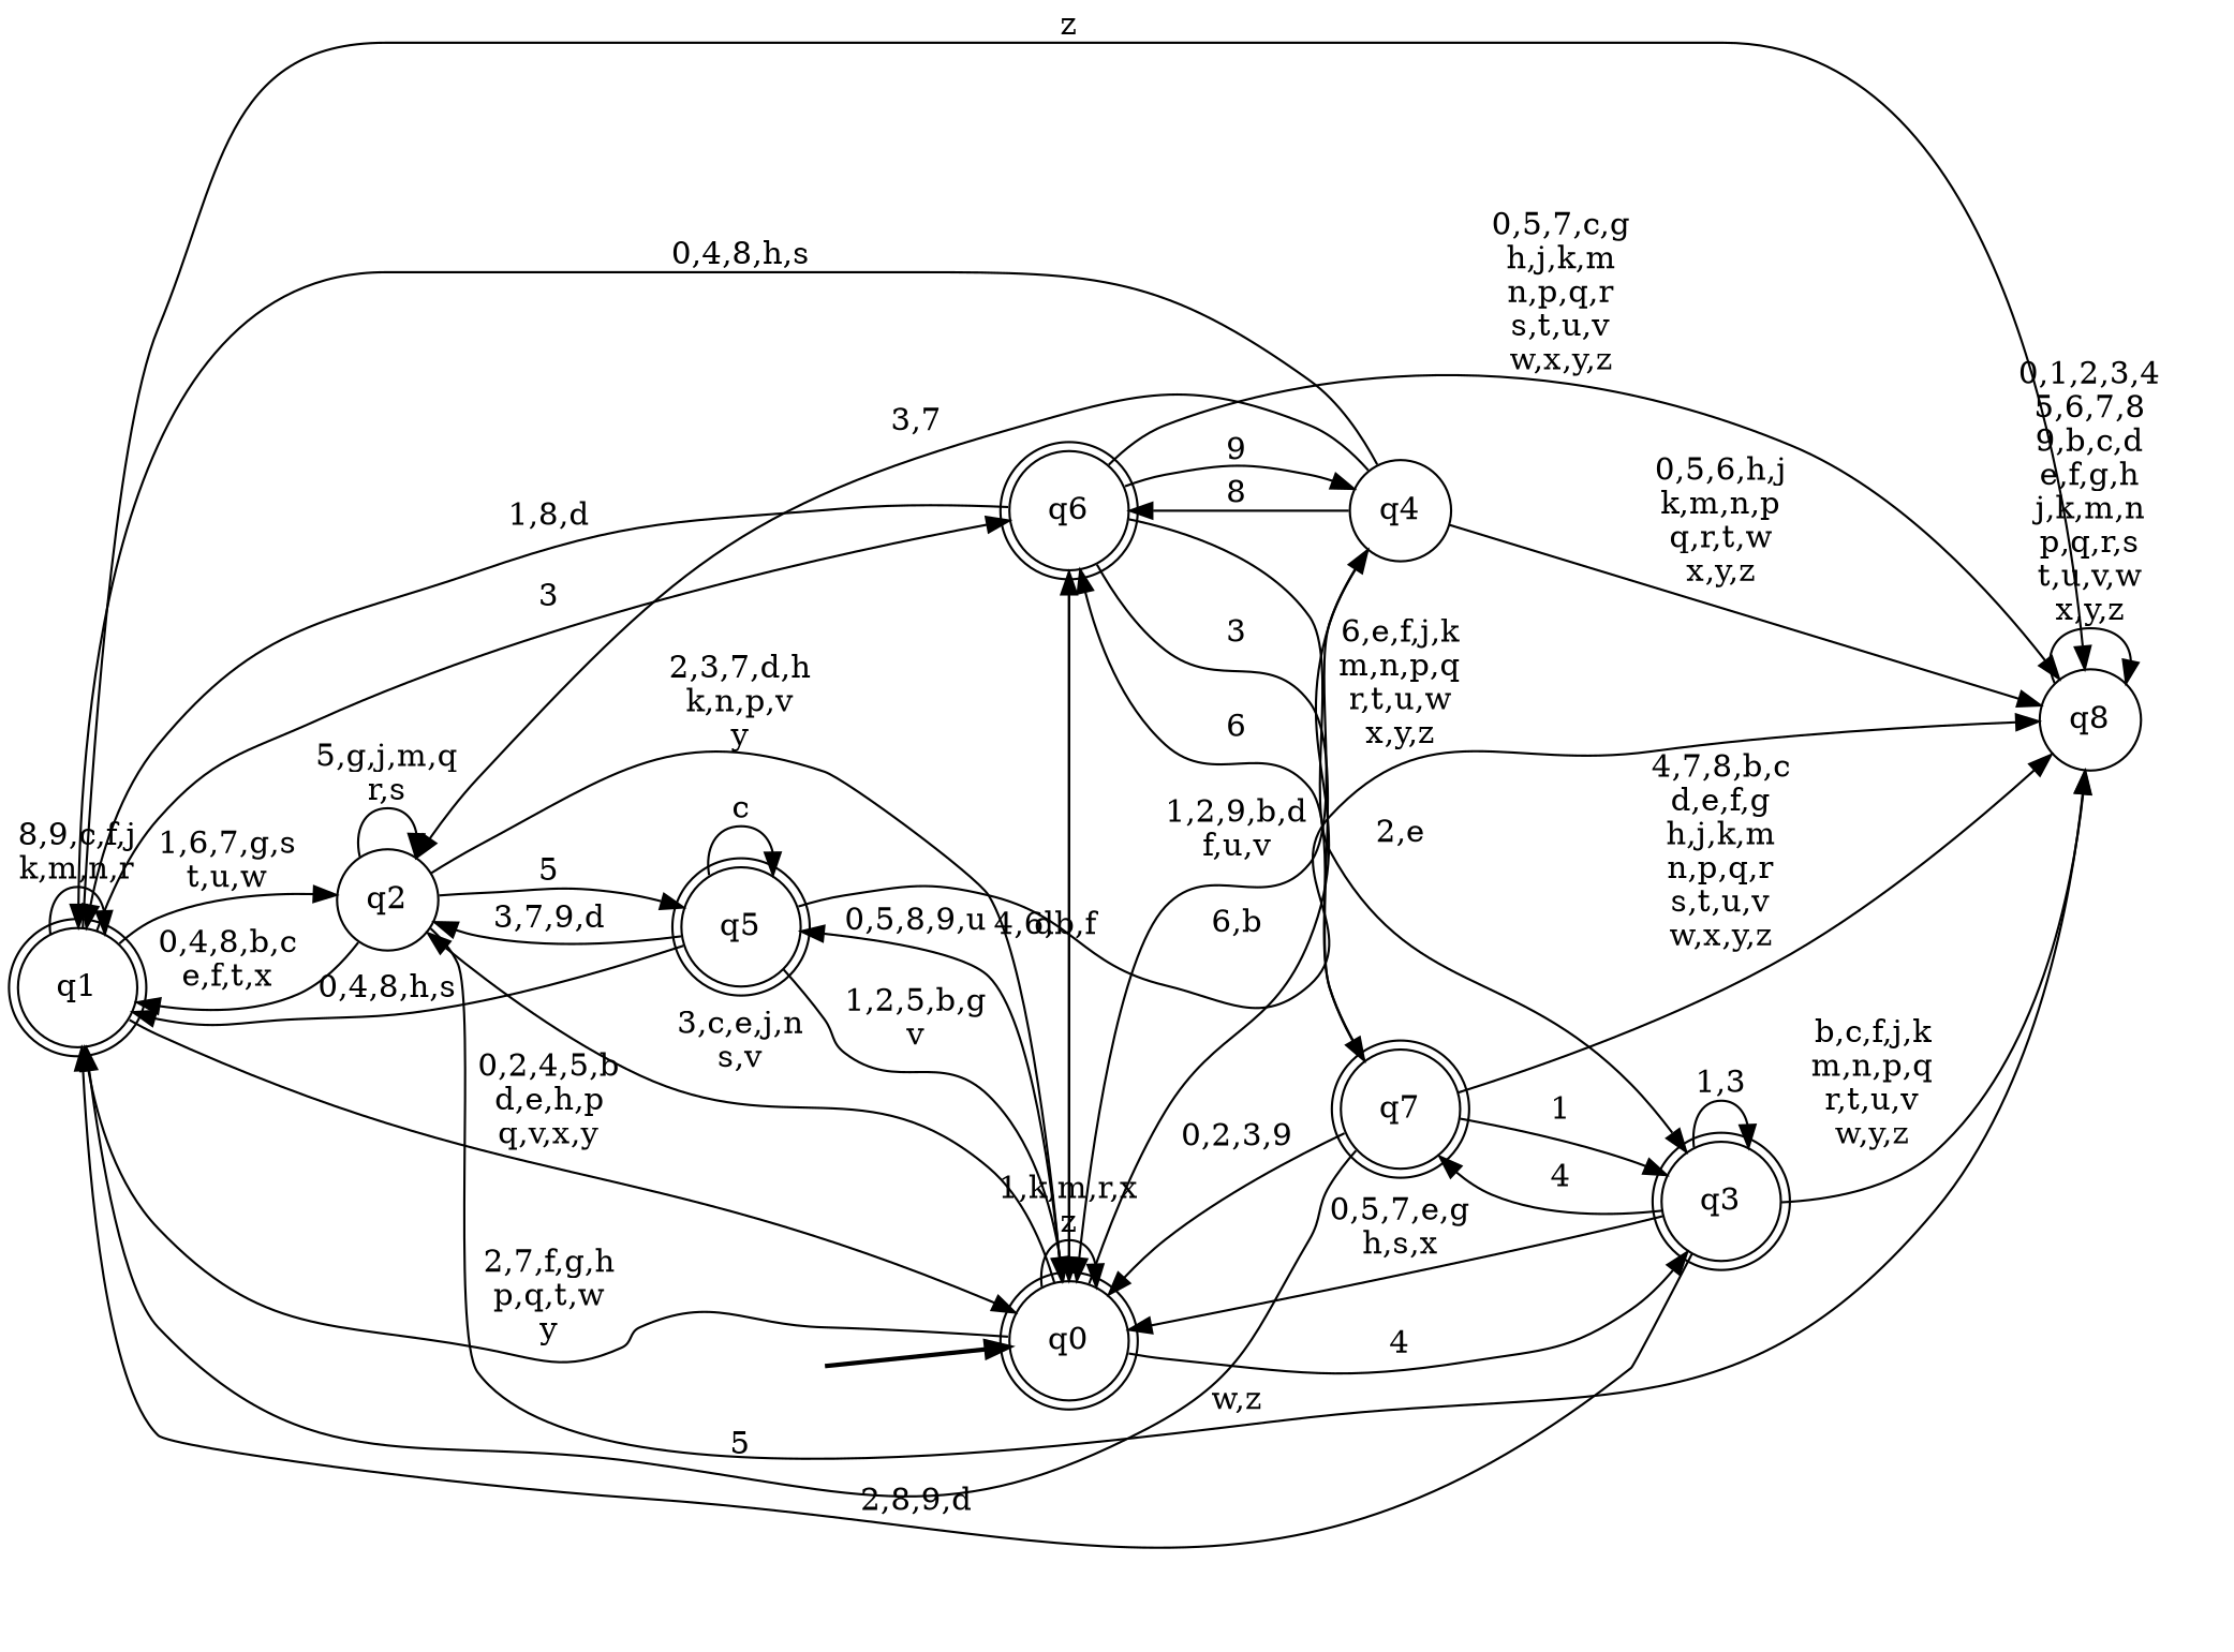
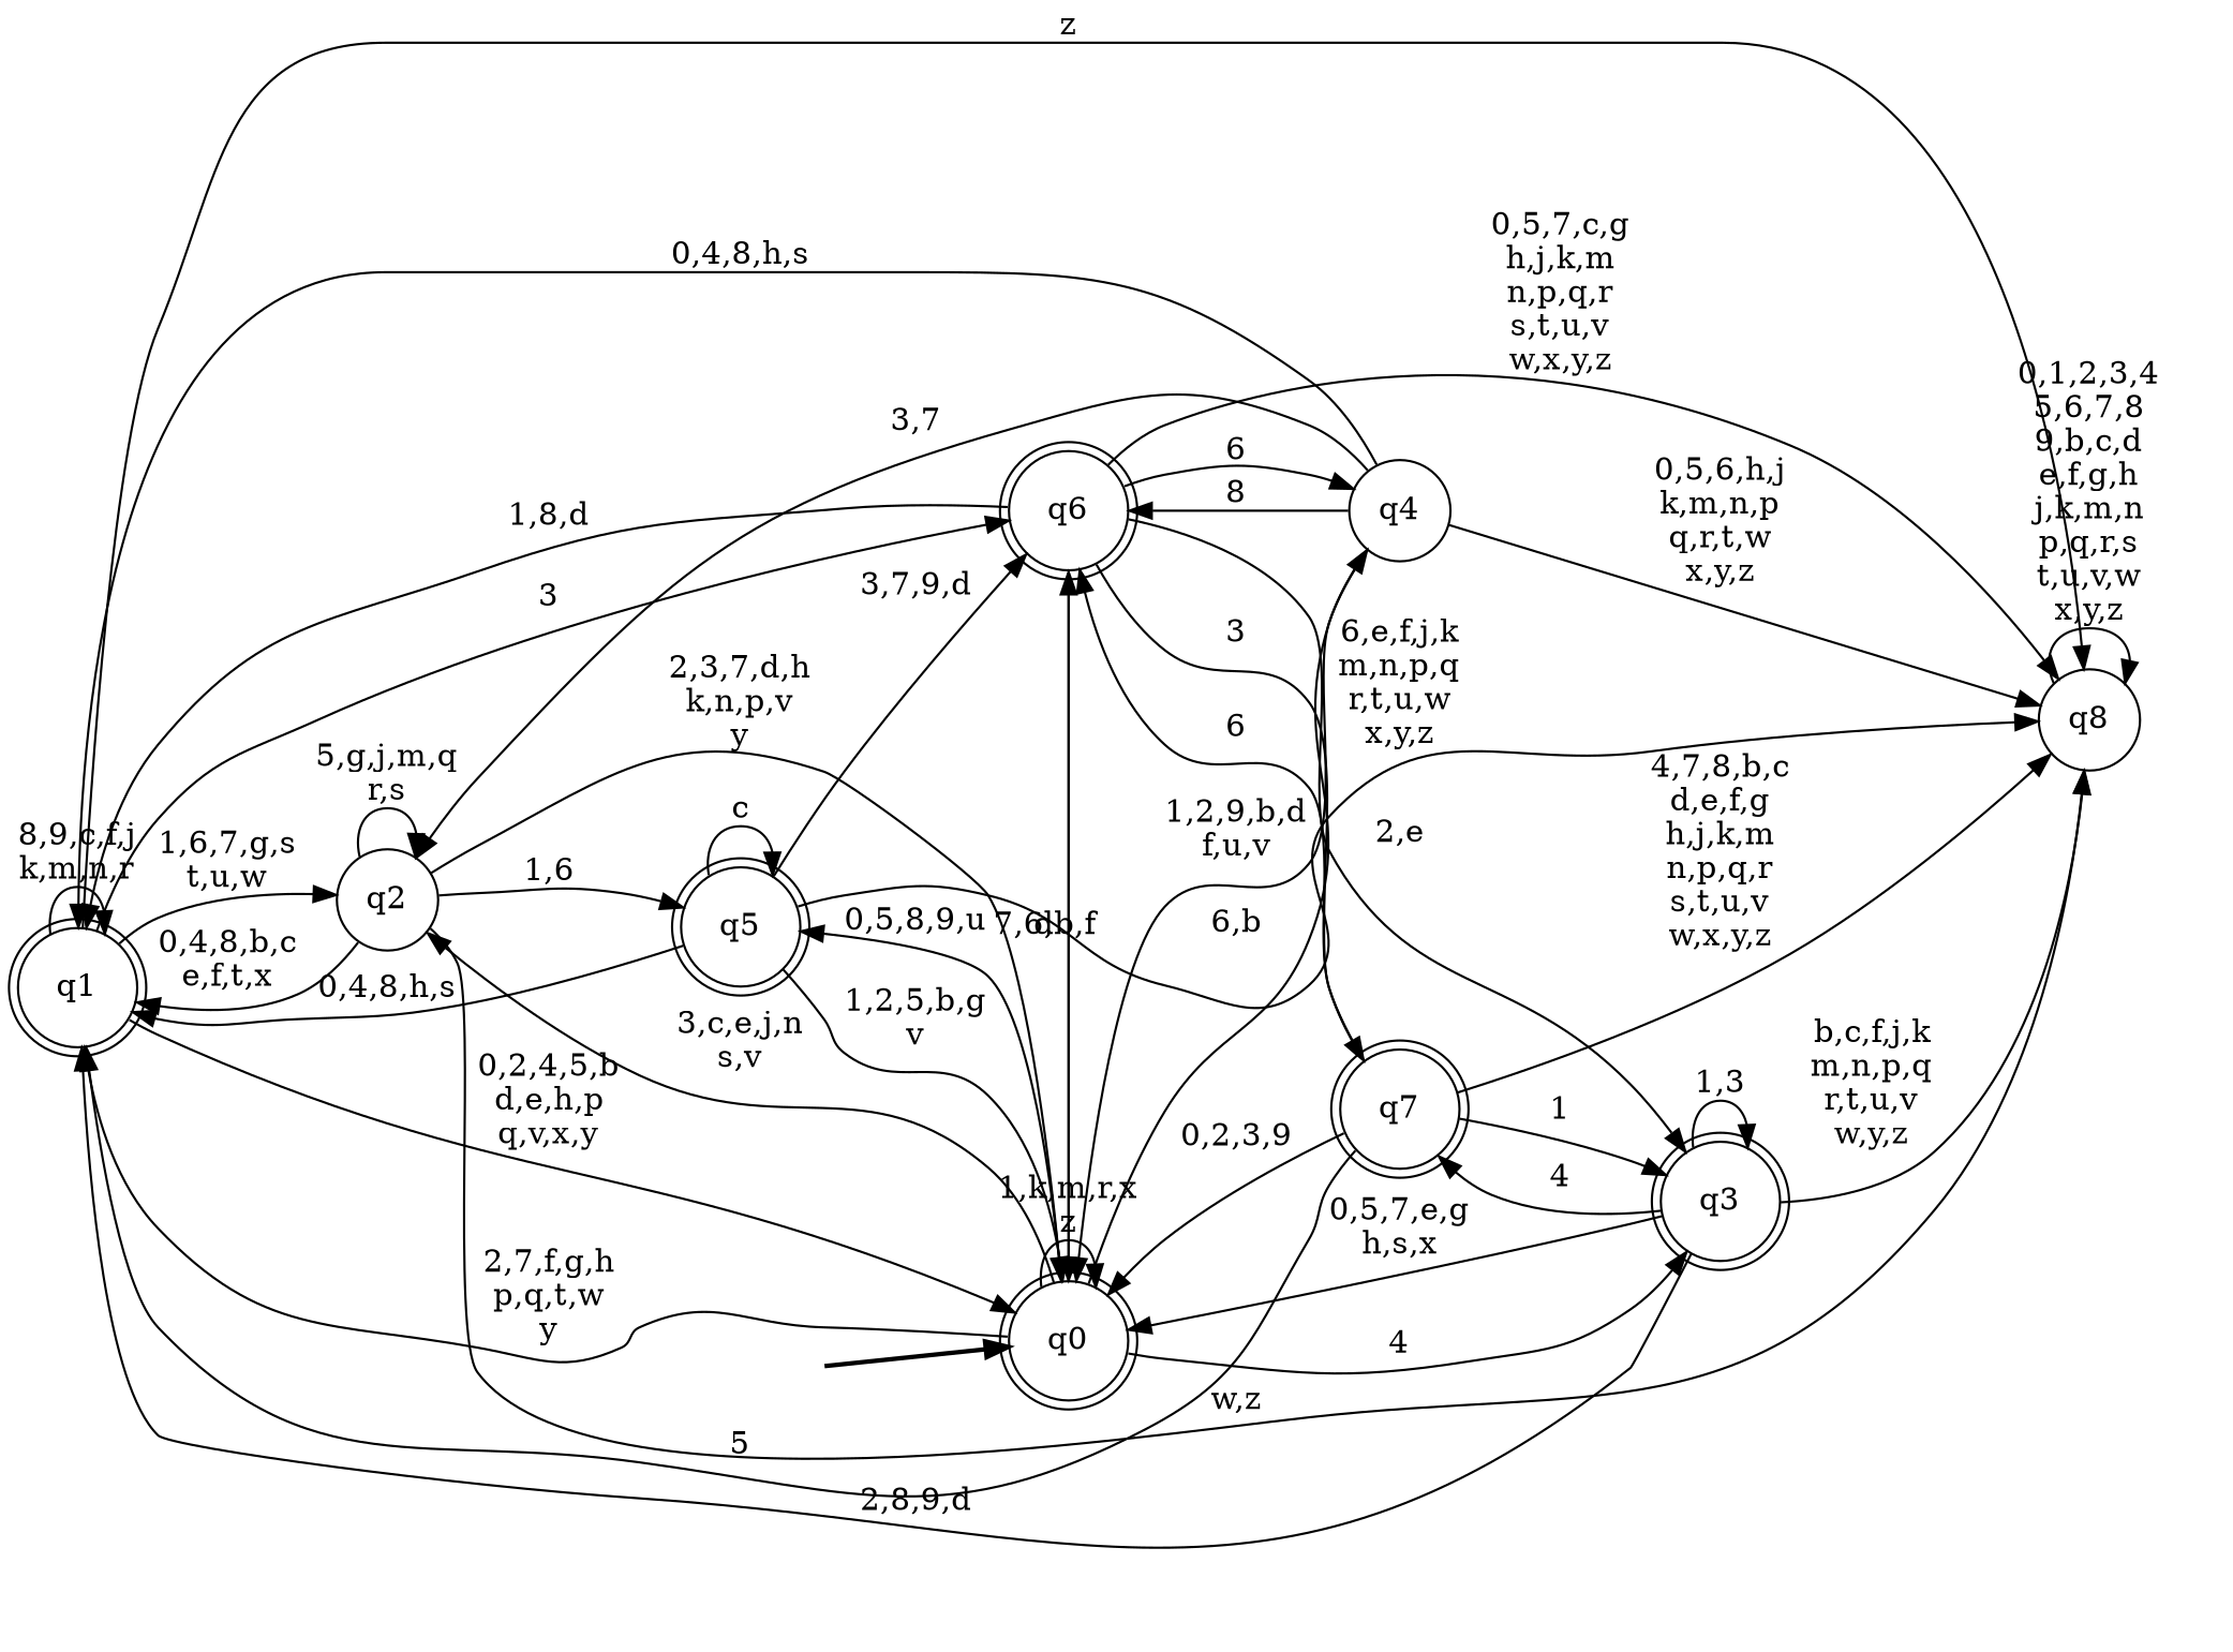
  digraph {
    fontname="DejaVu Serif"
    rankdir=LR
    node [fontname="DejaVu Serif" shape=doublecircle style="rounded,filled" color=black fillcolor=white]
    edge [fontname="DejaVu Serif"]
    __start0 [height=0 shape=none style=invis width=0 color="" fillcolor=""]
    n2 [label=q0]
    n3 [label=q1]
    n4 [label=q2 shape=circle style=filled]
    n5 [label=q3]
    n6 [label=q4 shape=circle style=filled]
    n7 [label=q5]
    n8 [label=q6]
    n9 [label=q8 shape=circle style=filled]
    n10 [label=q7]
    subgraph cluster_1 {
      nodesep=0.15
      ranksep=0.15
      style=invis
      __start0
      n2
    }
    __start0 -> n2 [penwidth=2]
    n2 -> n2 [label="1,k,m,r,x\nz"]
    n2 -> n3 [label="2,7,f,g,h\np,q,t,w\ny"]
    n2 -> n4 [label="3,c,e,j,n\ns,v"]
    n2 -> n5 [label=4]
    n2 -> n6 [label="6,b"]
    n2 -> n7 [label="0,5,8,9,u"]
    n2 -> n8 [label=d]
    n3 -> n2 [label="0,2,4,5,b\nd,e,h,p\nq,v,x,y"]
    n3 -> n3 [label="8,9,c,f,j\nk,m,n,r"]
    n3 -> n4 [label="1,6,7,g,s\nt,u,w"]
    n3 -> n8 [label=3]
    n3 -> n9 [label=z]
    n4 -> n2 [label="2,3,7,d,h\nk,n,p,v\ny"]
    n4 -> n3 [label="0,4,8,b,c\ne,f,t,x"]
    n4 -> n4 [label="5,g,j,m,q\nr,s"]
-   n4 -> n7 [label=5]
+   n4 -> n7 [label="1,6"]
    n4 -> n9 [label="w,z"]
    n5 -> n2 [label="0,5,7,e,g\nh,s,x"]
    n5 -> n3 [label="2,8,9,d"]
    n5 -> n5 [label="1,3"]
    n5 -> n9 [label="b,c,f,j,k\nm,n,p,q\nr,t,u,v\nw,y,z"]
    n5 -> n10 [label=4]
    n6 -> n2 [label="1,2,9,b,d\nf,u,v"]
    n6 -> n3 [label="0,4,8,h,s"]
    n6 -> n4 [label="3,7"]
    n6 -> n8 [label=8]
    n6 -> n9 [label="0,5,6,h,j\nk,m,n,p\nq,r,t,w\nx,y,z"]
    n7 -> n2 [label="1,2,5,b,g\nv"]
    n7 -> n3 [label="0,4,8,h,s"]
-   n7 -> n4 [label="3,7,9,d"]
+   n7 -> n8 [label="3,7,9,d"]
    n7 -> n7 [label=c]
    n7 -> n9 [label="6,e,f,j,k\nm,n,p,q\nr,t,u,w\nx,y,z"]
-   n8 -> n2 [label="4,6,b,f"]
+   n8 -> n2 [label="7,6,b,f"]
    n8 -> n3 [label="1,8,d"]
    n8 -> n5 [label="2,e"]
-   n8 -> n6 [label=9]
+   n8 -> n6 [label=6]
    n8 -> n9 [label="0,5,7,c,g\nh,j,k,m\nn,p,q,r\ns,t,u,v\nw,x,y,z"]
    n8 -> n10 [label=3]
    n9 -> n9 [label="0,1,2,3,4\n5,6,7,8\n9,b,c,d\ne,f,g,h\nj,k,m,n\np,q,r,s\nt,u,v,w\nx,y,z"]
    n10 -> n2 [label="0,2,3,9"]
    n10 -> n3 [label=5]
    n10 -> n5 [label=1]
    n10 -> n8 [label=6]
    n10 -> n9 [label="4,7,8,b,c\nd,e,f,g\nh,j,k,m\nn,p,q,r\ns,t,u,v\nw,x,y,z"]
  }
